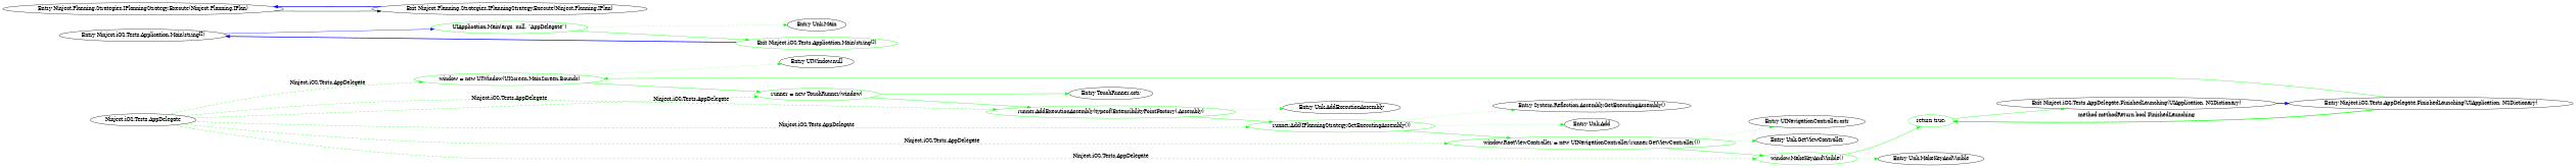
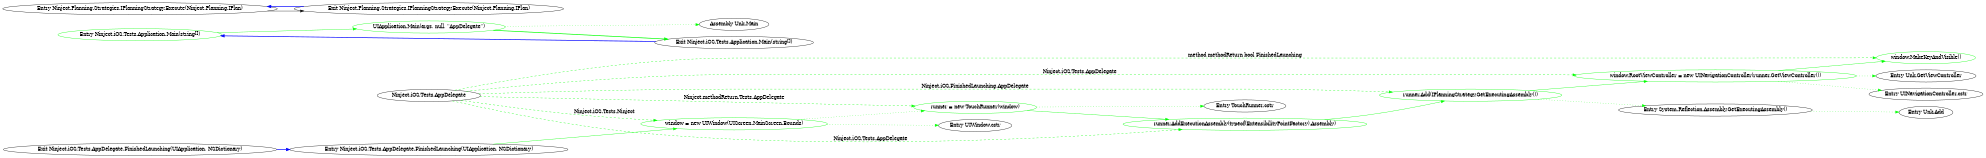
  digraph {
    rankdir=LR
    node [cluster="Ninject.iOS.Tests.AppDelegate.FinishedLaunching(UIApplication, NSDictionary)"]
    edge [color=green style=solid]
    n1 [color=green community=0 label="window = new UIWindow(UIScreen.MainScreen.Bounds)" span="31-31"]
    n2 [color=green community=0 label="runner = new TouchRunner(window)" span="32-32"]
-   n3 [cluster="UIWindow.cstr" label="Entry UIWindow.null"]
+   n3 [cluster="UIWindow.cstr" label="Entry UIWindow.cstr"]
    n4 [color=green community=0 label="runner.AddExecutionAssembly(typeof(ExtensibilityPointFactory).Assembly)" span="35-35"]
    n5 [cluster="TouchRunner.cstr" label="Entry TouchRunner.cstr"]
    n6 [label="Ninject.iOS.Tests.AppDelegate" cluster=""]
    n7 [color=green community=0 label="runner.Add(IPlanningStrategy.GetExecutingAssembly())" span="38-38"]
    n8 [color=green community=0 label="window.RootViewController = new UINavigationController(runner.GetViewController())" span="51-51"]
    n9 [color=green community=0 label="window.MakeKeyAndVisible()" span="54-54"]
-   n10 [cluster="Unk.AddExecutionAssembly" label="Entry Unk.AddExecutionAssembly"]
    n11 [cluster="System.Reflection.Assembly.GetExecutingAssembly()" label="Entry System.Reflection.Assembly.GetExecutingAssembly()" span="0-0"]
    n12 [cluster="Unk.Add" label="Entry Unk.Add"]
    n13 [cluster="UINavigationController.cstr" label="Entry UINavigationController.cstr"]
    n14 [cluster="Unk.GetViewController" label="Entry Unk.GetViewController"]
-   n15 [color=green community=0 label="return true;" span="56-56"]
-   n16 [cluster="Unk.MakeKeyAndVisible" label="Entry Unk.MakeKeyAndVisible"]
    n17 [label="Entry Ninject.iOS.Tests.AppDelegate.FinishedLaunching(UIApplication, NSDictionary)" span="28-28"]
    n18 [label="Exit Ninject.iOS.Tests.AppDelegate.FinishedLaunching(UIApplication, NSDictionary)" span="28-28"]
-   n19 [cluster="Ninject.iOS.Tests.Application.Main(string[])" file="Main.cs" label="Entry Ninject.iOS.Tests.Application.Main(string[])" span="12-12"]
+   n19 [cluster="Ninject.iOS.Tests.Application.Main(string[])" file="Main.cs" label="Entry Ninject.iOS.Tests.Application.Main(string[])" span="12-12" color=green]
    n20 [cluster="Ninject.iOS.Tests.Application.Main(string[])" color=green community=0 file="Main.cs" label="UIApplication.Main(args, null, ''AppDelegate'')" span="16-16"]
-   n21 [cluster="Ninject.iOS.Tests.Application.Main(string[])" file="Main.cs" label="Exit Ninject.iOS.Tests.Application.Main(string[])" span="12-12" color=green]
-   n22 [cluster="Unk.Main" file="Main.cs" label="Entry Unk.Main"]
+   n21 [cluster="Ninject.iOS.Tests.Application.Main(string[])" file="Main.cs" label="Exit Ninject.iOS.Tests.Application.Main(string[])" span="12-12"]
+   n22 [cluster="Unk.Main" file="Main.cs" label="Assembly Unk.Main"]
    n23 [cluster="Ninject.Planning.Strategies.IPlanningStrategy.Execute(Ninject.Planning.IPlan)" file="Selector.cs" label="Entry Ninject.Planning.Strategies.IPlanningStrategy.Execute(Ninject.Planning.IPlan)" span="25-25"]
    n24 [cluster="Ninject.Planning.Strategies.IPlanningStrategy.Execute(Ninject.Planning.IPlan)" file="Selector.cs" label="Exit Ninject.Planning.Strategies.IPlanningStrategy.Execute(Ninject.Planning.IPlan)" span="25-25"]
-   n1 -> n2
+   n1 -> n2 [style=dotted]
    n1 -> n3 [style=dotted]
    n2 -> n4
-   n2 -> n5
+   n2 -> n5 [style=dotted]
    n4 -> n7
-   n4 -> n10 [style=dotted]
-   n6 -> n1 [label="Ninject.iOS.Tests.AppDelegate" style=dashed]
-   n6 -> n2 [label="Ninject.iOS.Tests.AppDelegate" style=dashed]
+   n6 -> n1 [label="Ninject.iOS.Tests.Ninject" style=dashed]
+   n6 -> n2 [label="Ninject.methodReturn.Tests.AppDelegate" style=dashed]
    n6 -> n4 [label="Ninject.iOS.Tests.AppDelegate" style=dashed]
-   n6 -> n7 [label="Ninject.iOS.Tests.AppDelegate" style=dashed]
+   n6 -> n7 [label="Ninject.iOS.FinishedLaunching.AppDelegate" style=dashed]
    n6 -> n8 [label="Ninject.iOS.Tests.AppDelegate" style=dashed]
-   n6 -> n9 [label="Ninject.iOS.Tests.AppDelegate" style=dashed]
+   n6 -> n9 [label="method methodReturn bool FinishedLaunching" style=dashed]
    n7 -> n8
    n7 -> n11 [style=dotted]
-   n7 -> n12 [style=dotted]
+   n11 -> n12 [style=dotted]
    n8 -> n9
    n8 -> n13 [style=dotted]
    n8 -> n14 [style=dotted]
-   n9 -> n15
-   n9 -> n16 [style=dotted]
-   n15 -> n18
    n17 -> n1
-   n17 -> n15 [label="method methodReturn bool FinishedLaunching" style=bold]
    n18 -> n17 [color=blue style=bold]
-   n19 -> n20 [color=blue]
-   n20 -> n21
+   n19 -> n20
+   n20 -> n21 [style=bold]
    n20 -> n22 [style=dotted]
    n21 -> n19 [color=blue style=bold]
    n23 -> n24 [color=""]
    n24 -> n23 [color=blue style=bold]
  }
